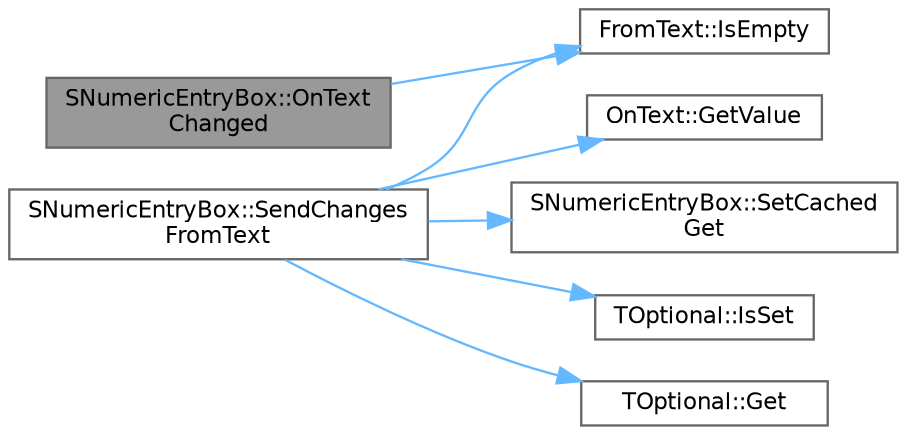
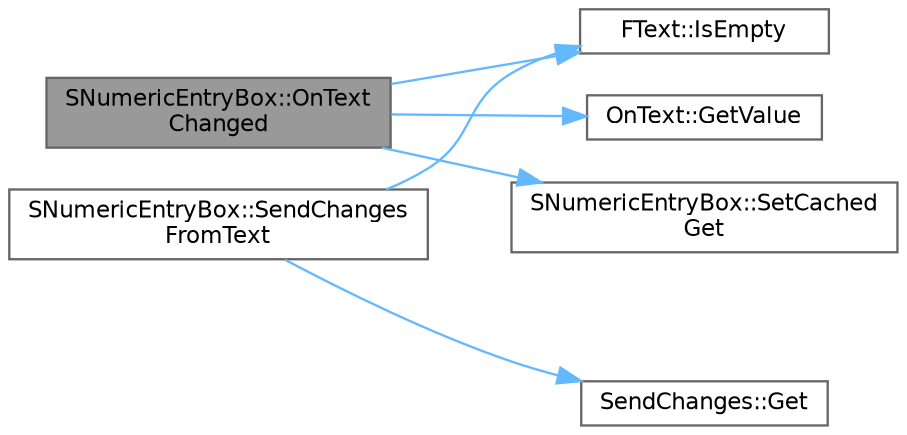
  digraph {
    rankdir=LR
    node [color=grey40 fillcolor=white fontname=Helvetica fontsize=10 shape=box style=filled]
    edge [color=steelblue1 fontname=Helvetica fontsize=10 labelfontname=Helvetica labelfontsize=10 style=solid]
    n1 [color=gray40 fillcolor=grey60 fontcolor=black height=0.2 label="SNumericEntryBox::OnText\lChanged" width=0.4]
-   n2 [height=0.2 label="FromText::IsEmpty" width=0.4]
+   n2 [height=0.2 label="FText::IsEmpty" width=0.4]
    n3 [height=0.2 label="SNumericEntryBox::SendChanges\lFromText" width=0.4]
-   n4 [height=0.2 label="TOptional::Get" width=0.4]
+   n4 [height=0.2 label="SendChanges::Get" width=0.4]
    n5 [height=0.2 label="OnText::GetValue" width=0.4]
-   n6 [height=0.2 label="TOptional::IsSet" width=0.4]
    n7 [height=0.2 label="SNumericEntryBox::SetCached\lGet" width=0.4]
    n1 -> n2
    n3 -> n2
    n3 -> n4
-   n3 -> n5
-   n3 -> n6
-   n3 -> n7
+   n1 -> n5
+   n1 -> n7
  }
